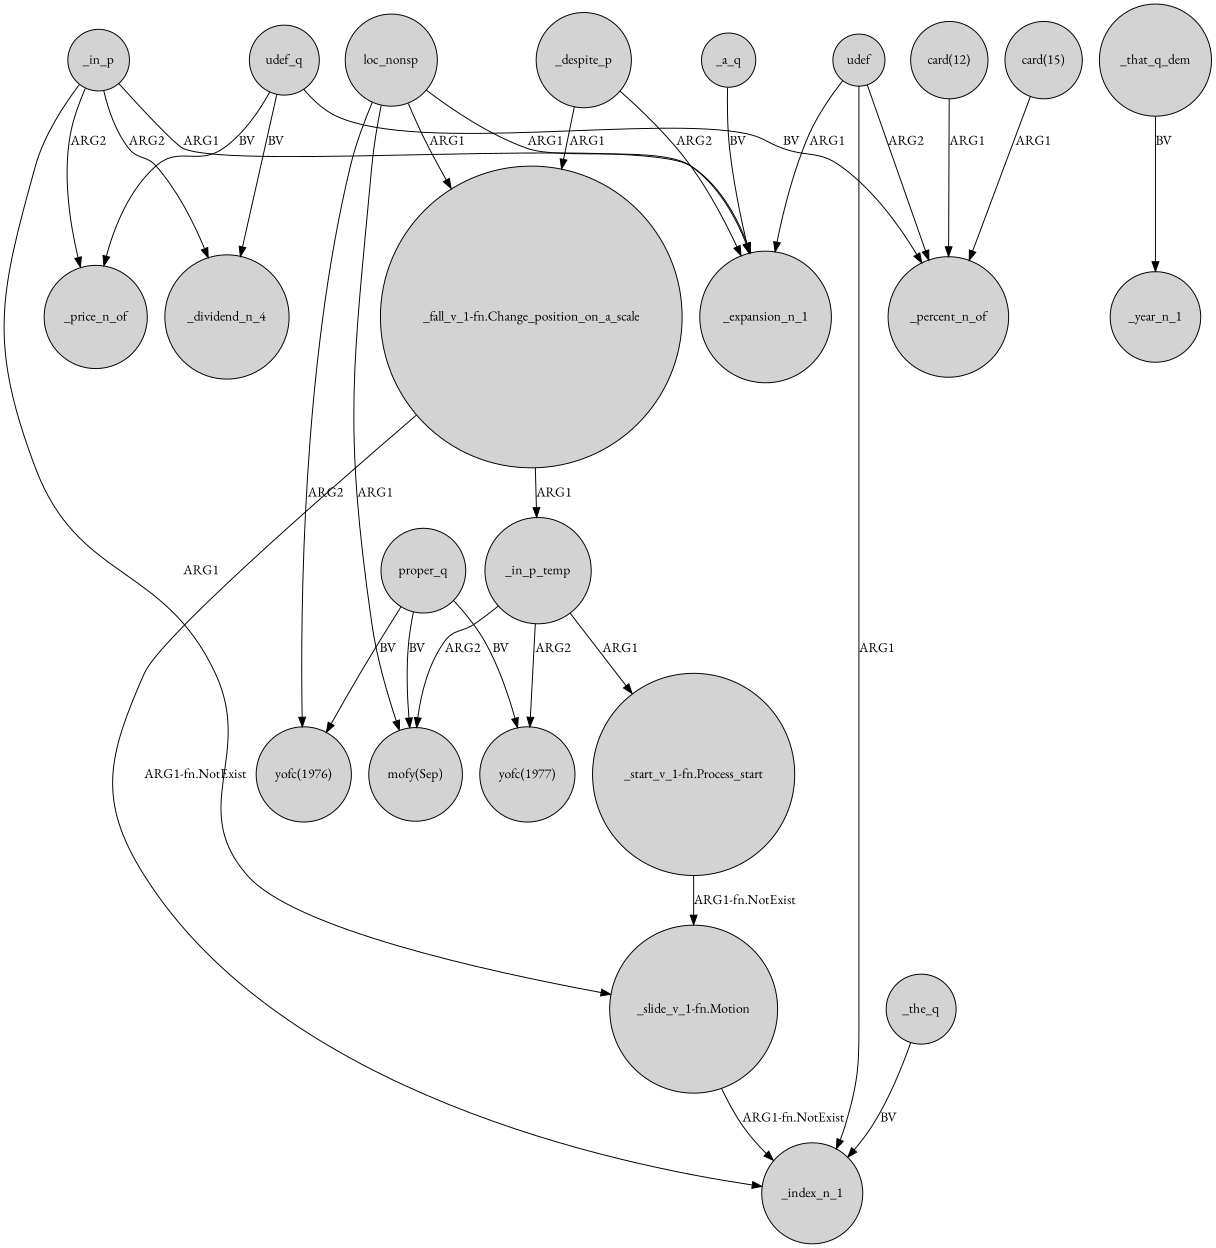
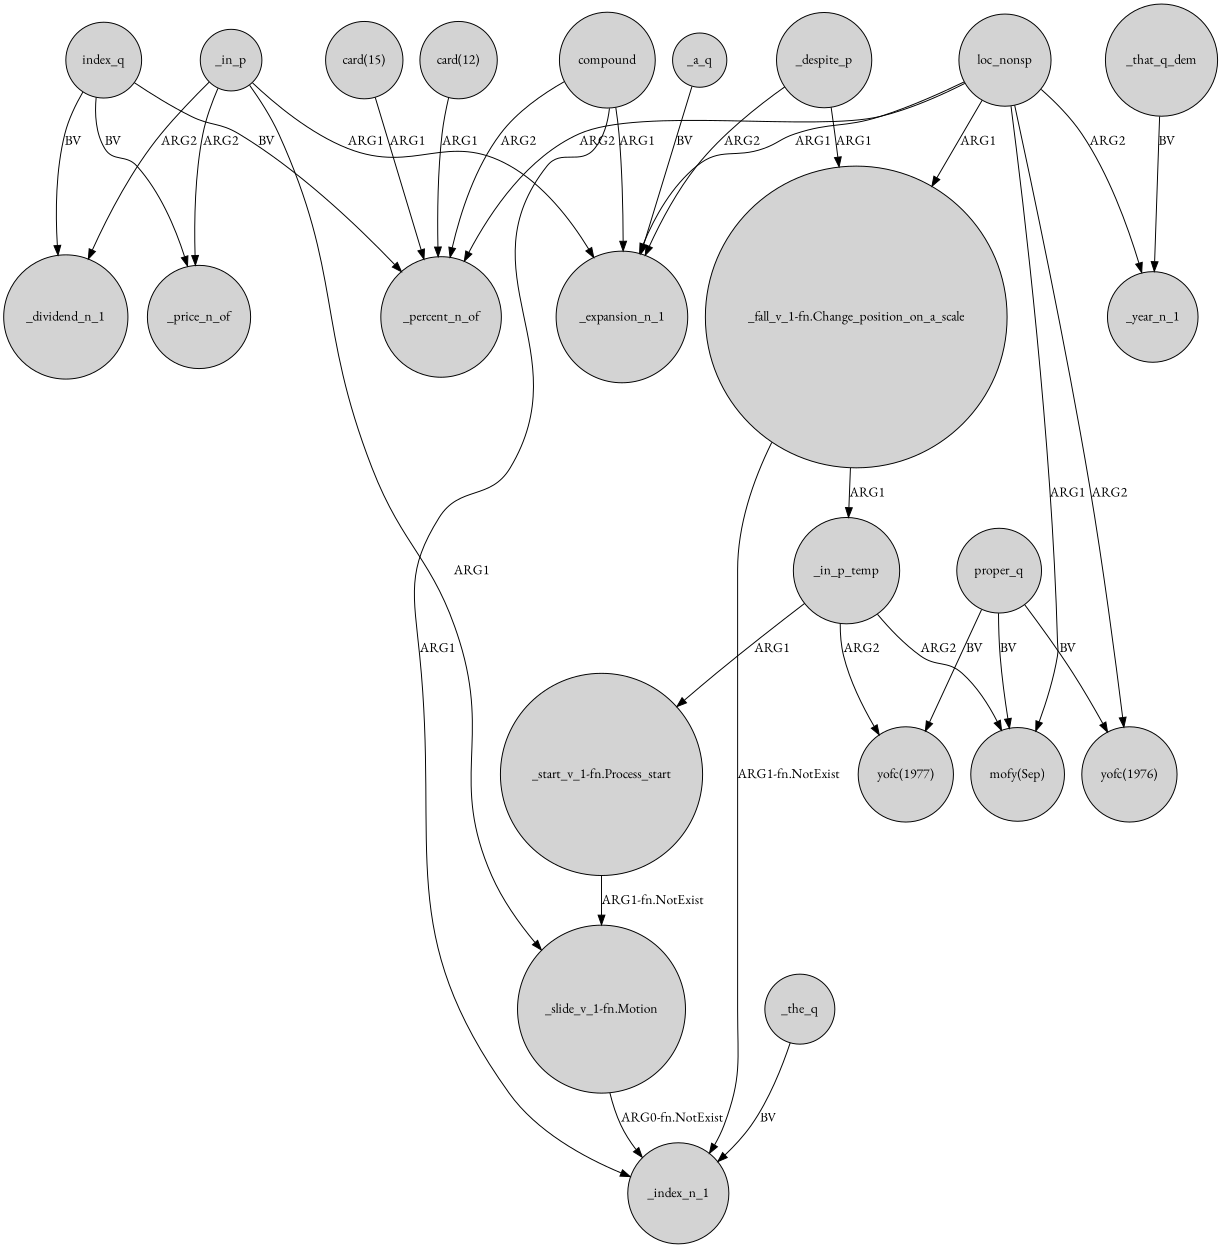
  digraph {
    fontname="EB Garamond"
    node [fontname="EB Garamond" shape=circle style=filled]
    edge [fontname="EB Garamond"]
-   udef_q
+   udef_q [label=index_q]
    _price_n_of
    _percent_n_of
-   _dividend_n_1 [label=_dividend_n_4]
+   _dividend_n_1
    "card(15)"
    proper_q
    "yofc(1977)"
    "mofy(Sep)"
    "yofc(1976)"
    _in_p_temp
    "_start_v_1-fn.Process_start"
    "_fall_v_1-fn.Change_position_on_a_scale"
    _index_n_1
    "_slide_v_1-fn.Motion"
    _that_q_dem
    _year_n_1
    _in_p
    _expansion_n_1
    loc_nonsp
-   compound [label=udef]
+   compound
    _a_q
    _despite_p
    _the_q
    "card(12)"
    udef_q -> _price_n_of [label=BV]
    udef_q -> _percent_n_of [label=BV]
    udef_q -> _dividend_n_1 [label=BV]
    "card(15)" -> _percent_n_of [label=ARG1]
    proper_q -> "yofc(1977)" [label=BV]
    proper_q -> "mofy(Sep)" [label=BV]
    proper_q -> "yofc(1976)" [label=BV]
    _in_p_temp -> "yofc(1977)" [label=ARG2]
    _in_p_temp -> "mofy(Sep)" [label=ARG2]
    _in_p_temp -> "_start_v_1-fn.Process_start" [label=ARG1]
    "_start_v_1-fn.Process_start" -> "_slide_v_1-fn.Motion" [label="ARG1-fn.NotExist"]
    "_fall_v_1-fn.Change_position_on_a_scale" -> _in_p_temp [label=ARG1]
    "_fall_v_1-fn.Change_position_on_a_scale" -> _index_n_1 [label="ARG1-fn.NotExist"]
-   "_slide_v_1-fn.Motion" -> _index_n_1 [label="ARG1-fn.NotExist"]
+   "_slide_v_1-fn.Motion" -> _index_n_1 [label="ARG0-fn.NotExist"]
    _that_q_dem -> _year_n_1 [label=BV]
    _in_p -> _price_n_of [label=ARG2]
    _in_p -> _dividend_n_1 [label=ARG2]
    _in_p -> "_slide_v_1-fn.Motion" [label=ARG1]
    _in_p -> _expansion_n_1 [label=ARG1]
+   loc_nonsp -> _percent_n_of [label=ARG2]
    loc_nonsp -> "mofy(Sep)" [label=ARG1]
    loc_nonsp -> "yofc(1976)" [label=ARG2]
    loc_nonsp -> "_fall_v_1-fn.Change_position_on_a_scale" [label=ARG1]
+   loc_nonsp -> _year_n_1 [label=ARG2]
    loc_nonsp -> _expansion_n_1 [label=ARG1]
    compound -> _percent_n_of [label=ARG2]
    compound -> _index_n_1 [label=ARG1]
    compound -> _expansion_n_1 [label=ARG1]
    _a_q -> _expansion_n_1 [label=BV]
    _despite_p -> "_fall_v_1-fn.Change_position_on_a_scale" [label=ARG1]
    _despite_p -> _expansion_n_1 [label=ARG2]
    _the_q -> _index_n_1 [label=BV]
    "card(12)" -> _percent_n_of [label=ARG1]
  }
